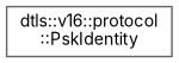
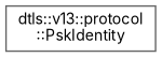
  digraph {
    rankdir=TB
    fontname=Inter
-   n1 [color=grey40 fillcolor=white fontname=Inter fontsize=10 height=0.2 label="dtls::v16::protocol\l::PskIdentity" shape=box style=filled width=0.4]
+   n1 [color=grey40 fillcolor=white fontname=Inter fontsize=10 height=0.2 label="dtls::v13::protocol\l::PskIdentity" shape=box style=filled width=0.4]
  }
